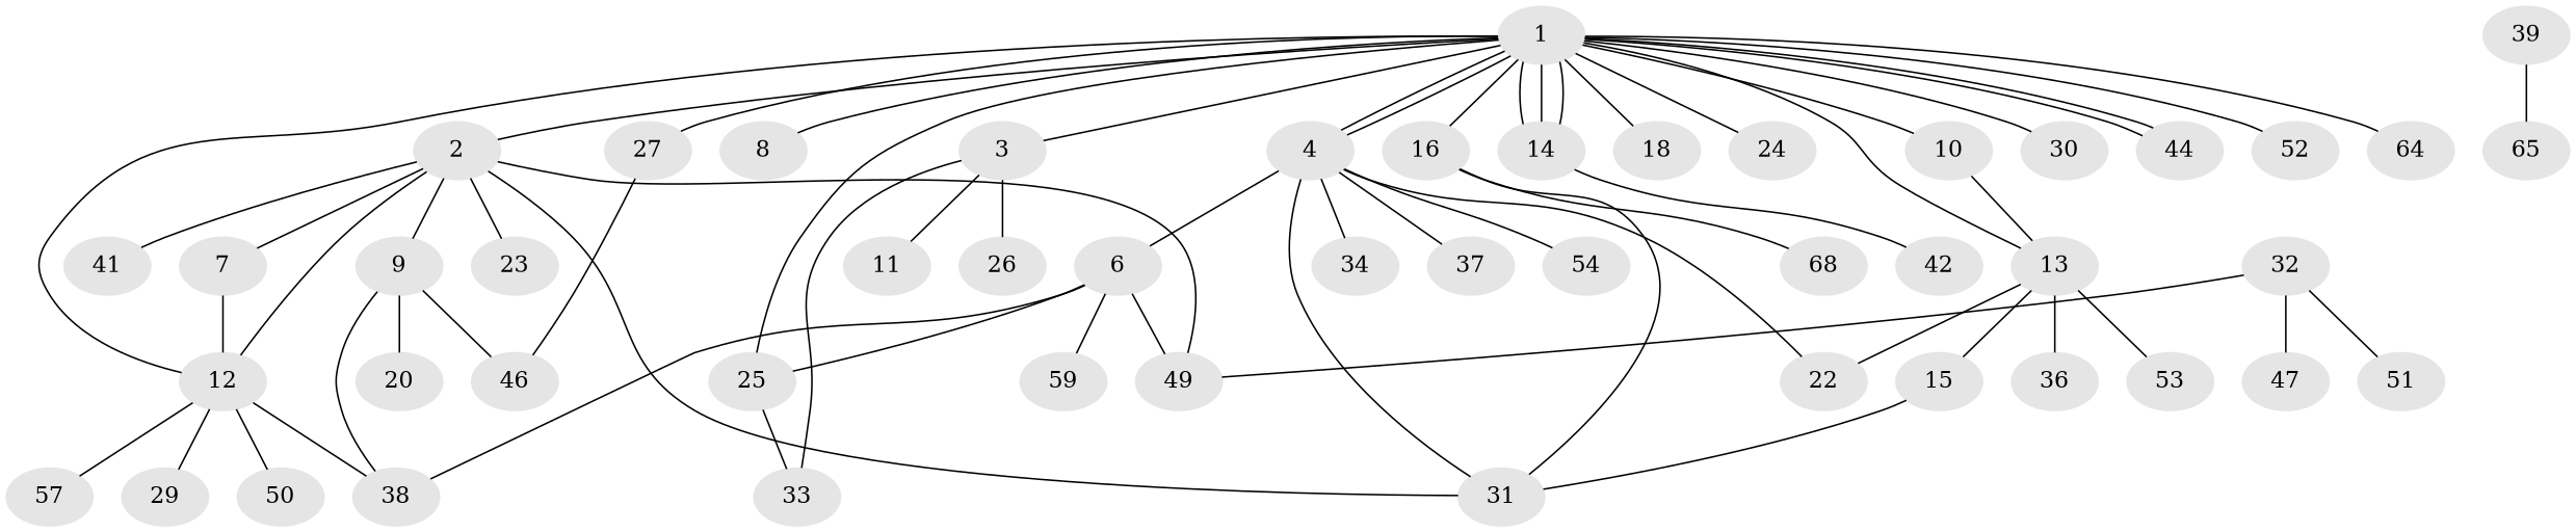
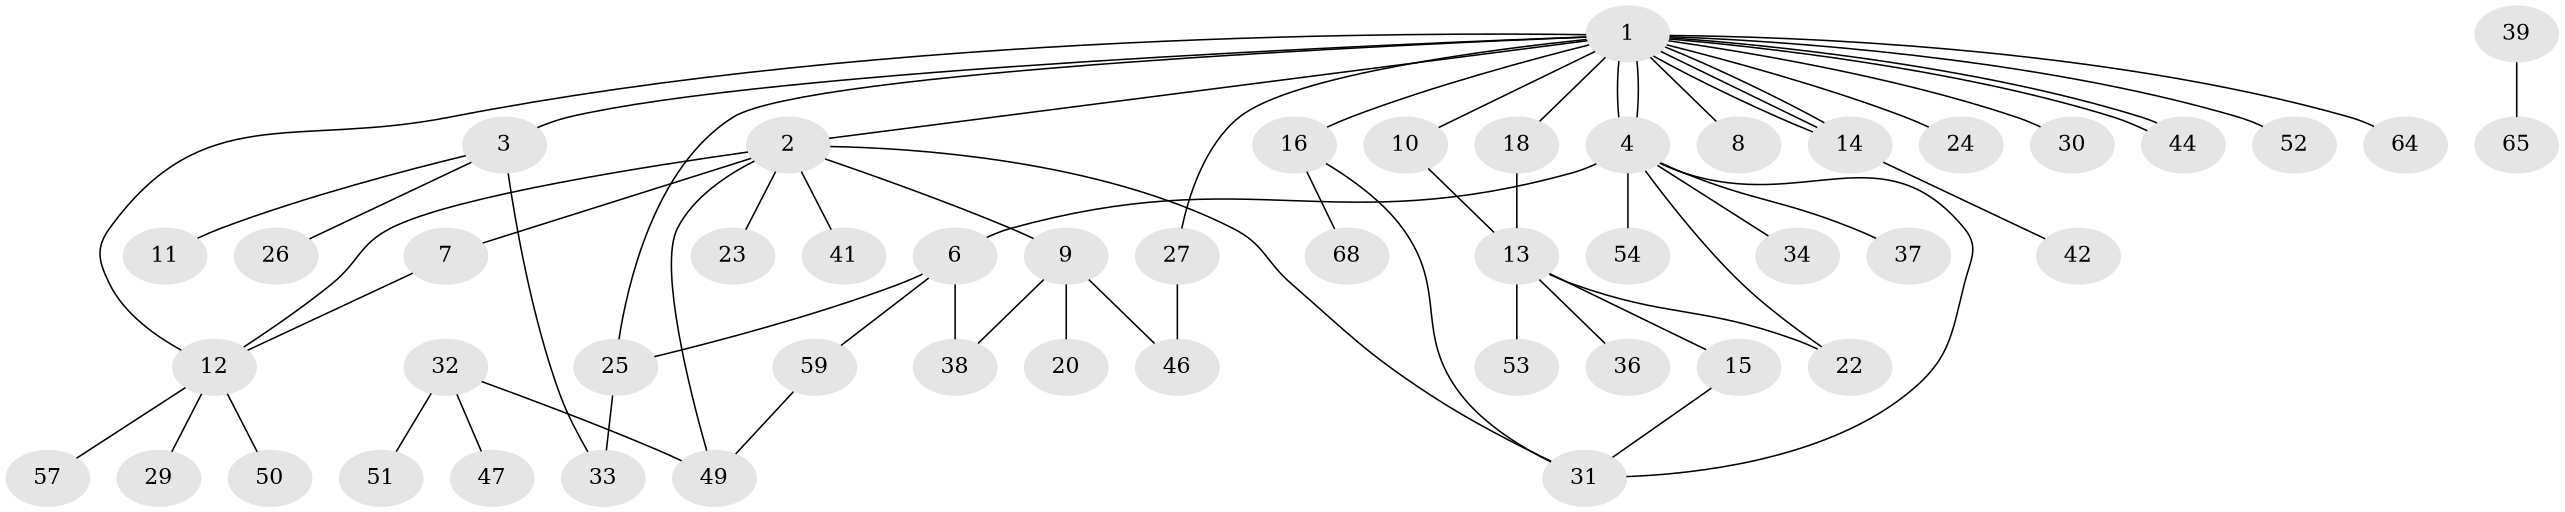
  graph {
    node [color=gray90 style=filled]
    1 [super="+56"]
    2 [super="+67"]
    3 [super="+5"]
    4 [super="+17"]
    8 [super="+60"]
    10
    12 [super="+19"]
    13 [super="+21"]
    14 [super="+62"]
    16 [super="+61"]
    18
    24
    25 [super="+48"]
    27
    30
    44
    52
    n18 [label=64]
    7
    9 [super="+28"]
    23
    31 [super="+40"]
    41
    49 [super="+55"]
    11
    26
    33 [super="+35"]
    6 [super="+58"]
    22 [super="+64"]
    34
    37
    54
    38
    29
    50
    57
    15
    36
    53
    42
    68
    46
    20 [super="+45"]
    59
    32 [super="+43"]
    47
    51
    39
    65
    1 -- 2
    1 -- 3 [weight=2]
    1 -- 4
    1 -- 4
    1 -- 8
    1 -- 10
    1 -- 12
-   1 -- 13
+   18 -- 13
    1 -- 14
    1 -- 14
    1 -- 14
    1 -- 16
    1 -- 18
    1 -- 24
    1 -- 25
    1 -- 27
    1 -- 30
    1 -- 44
    1 -- 44
    1 -- 52
    1 -- n18
    2 -- 12
    2 -- 7
    2 -- 9
    2 -- 23
    2 -- 31
    2 -- 41
    2 -- 49
    3 -- 11
    3 -- 26
    3 -- 33
    4 -- 31
    4 -- 6
    4 -- 22
    4 -- 34
    4 -- 37
    4 -- 54
    10 -- 13
-   12 -- 38
    12 -- 29
    12 -- 50
    12 -- 57
    13 -- 22
    13 -- 15
    13 -- 36
    13 -- 53
    14 -- 42
    16 -- 31
    16 -- 68
    25 -- 33
    27 -- 46
    7 -- 12
    9 -- 38
    9 -- 46
    9 -- 20
    6 -- 25
-   6 -- 49
+   59 -- 49
    6 -- 38
    6 -- 59
    15 -- 31
    32 -- 49
    32 -- 47
    32 -- 51
    39 -- 65
  }
